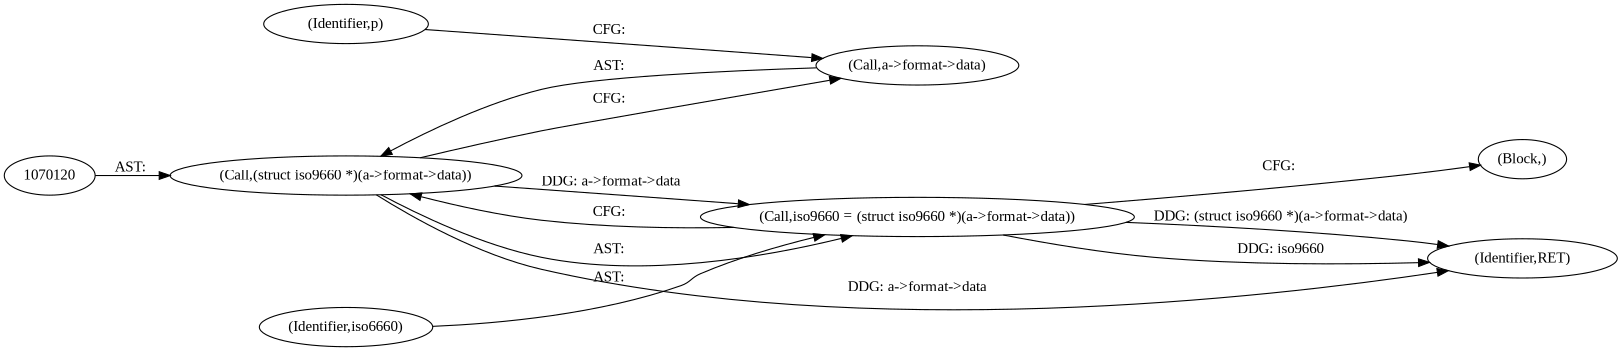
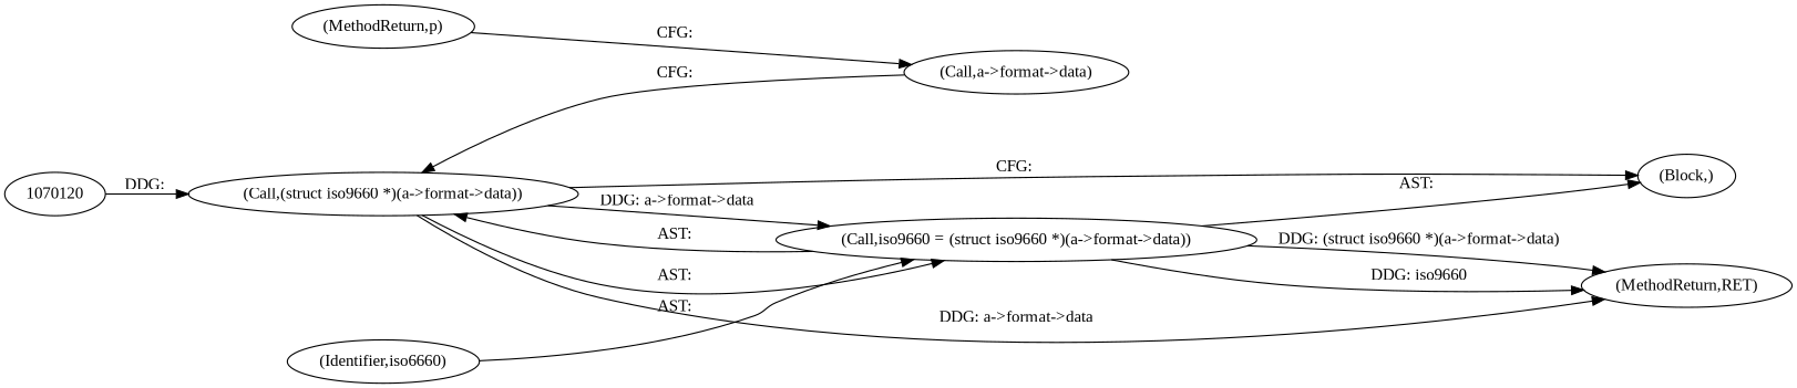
  digraph {
    fontname="Liberation Serif"
    rankdir=LR
    node [fontname="Liberation Serif"]
    edge [fontname="Liberation Serif"]
    n1 [label="(Call,(struct iso9660 *)(a->format->data))"]
    n2 [label="(Call,iso9660 = (struct iso9660 *)(a->format->data))"]
-   n3 [label="(Identifier,RET)"]
+   n3 [label="(MethodReturn,RET)"]
    n4 [label="(Call,a->format->data)"]
    n5 [label="(Block,)"]
-   n6 [label="(Identifier,p)"]
+   n6 [label="(MethodReturn,p)"]
    n7 [label="(Identifier,iso6660)"]
    n8 [label=1070120]
    n1 -> n2 [label="AST: "]
    n1 -> n2 [label="DDG: a->format->data"]
    n1 -> n3 [label="DDG: a->format->data"]
-   n1 -> n4 [label="CFG: "]
-   n2 -> n1 [label="CFG: "]
+   n1 -> n5 [label="CFG: "]
+   n2 -> n1 [label="AST: "]
    n2 -> n3 [label="DDG: iso9660"]
    n2 -> n3 [label="DDG: (struct iso9660 *)(a->format->data)"]
-   n2 -> n5 [label="CFG: "]
-   n4 -> n1 [label="AST: "]
+   n2 -> n5 [label="AST: "]
+   n4 -> n1 [label="CFG: "]
    n6 -> n4 [label="CFG: "]
    n7 -> n2 [label="AST: "]
-   n8 -> n1 [label="AST: "]
+   n8 -> n1 [label="DDG: "]
  }
